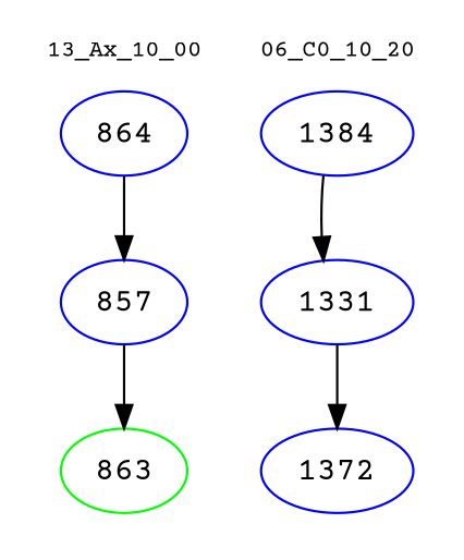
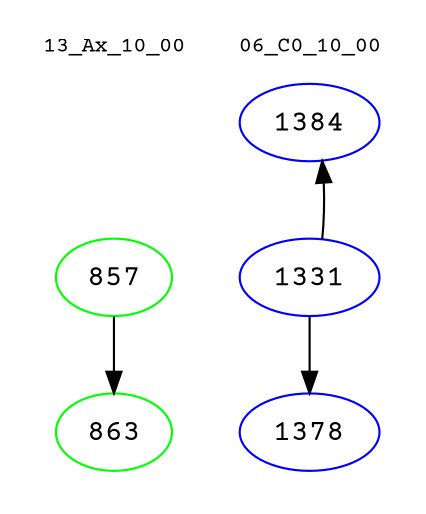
  digraph {
    fontname="Courier Prime"
    node [color=blue fontname="Courier Prime"]
    edge [color=black fontname="Courier Prime"]
-   n1 [label=864]
-   n2 [label=857]
+   n2 [color=green label=857]
    n3 [color=green label=863]
    n4 [label=1384]
    n5 [label=1331]
-   n6 [label=1372]
+   n6 [label=1378]
    subgraph cluster_1 {
      color=white
      fontsize=10
      label="13_Ax_10_00"
-     n1
      n2
      n3
    }
    subgraph cluster_2 {
      color=white
      fontsize=10
-     label="06_C0_10_20"
+     label="06_C0_10_00"
      n4
      n5
      n6
    }
-   n1 -> n2
    n2 -> n3
-   n4 -> n5
+   n5 -> n4
    n5 -> n6
  }
